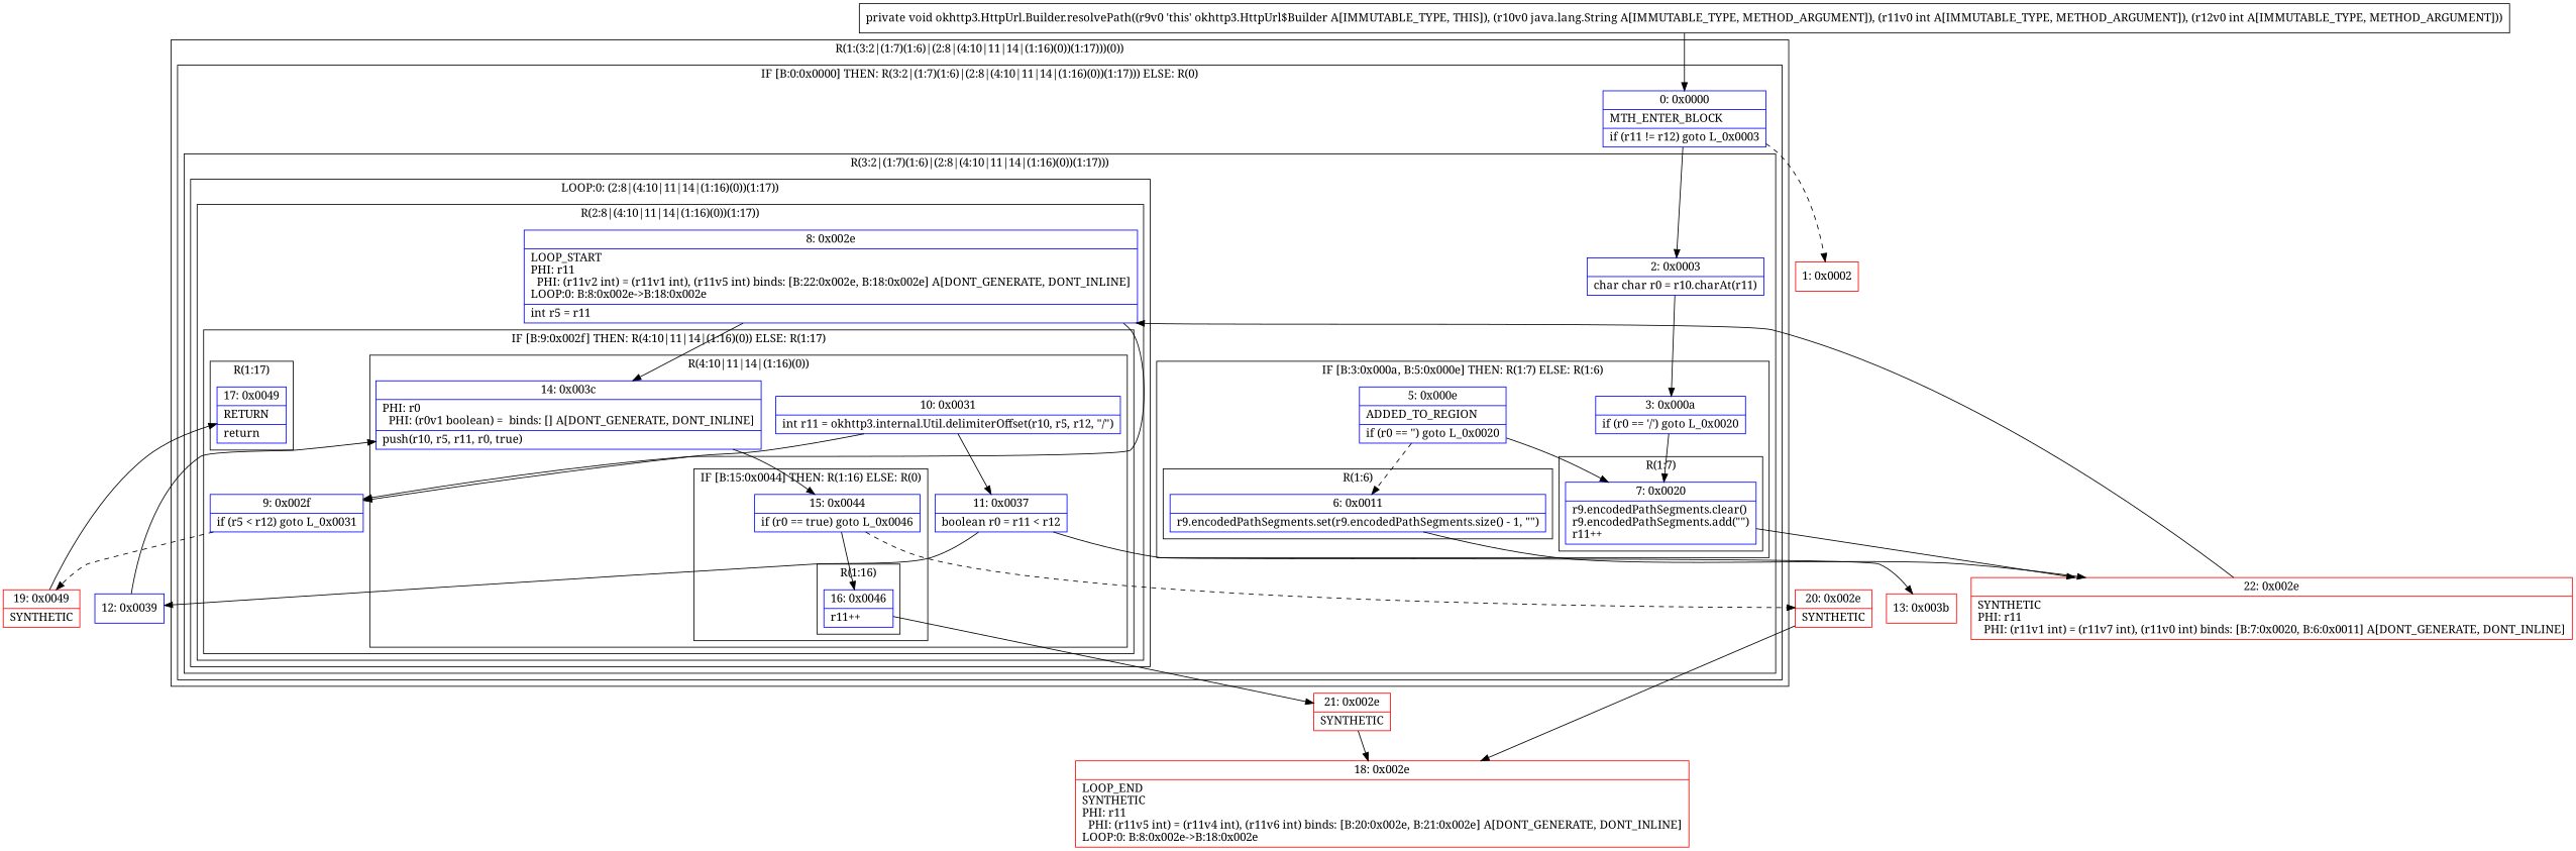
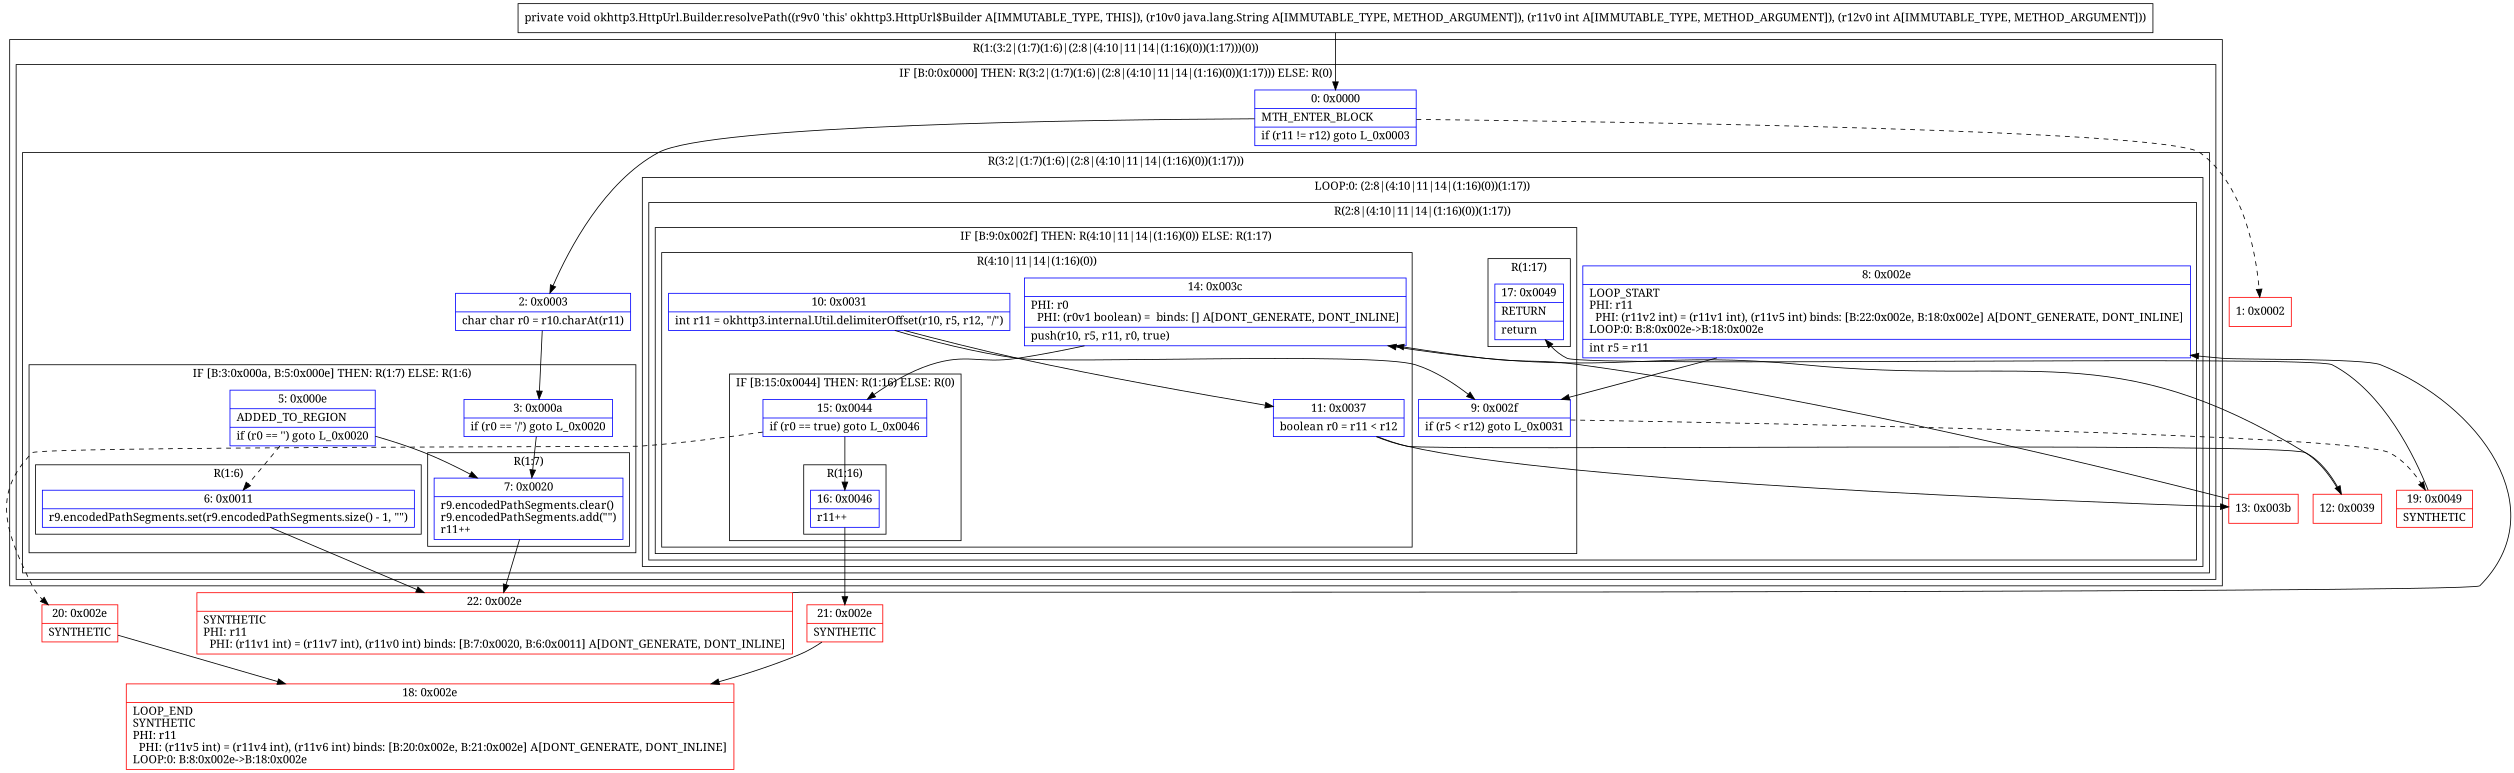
  digraph {
    fontname="Noto Serif"
    node [color=blue fontname="Noto Serif" shape=record]
    edge [fontname="Noto Serif"]
    n1 [label="{7\:\ 0x0020|r9.encodedPathSegments.clear()\lr9.encodedPathSegments.add(\"\")\lr11++\l}"]
    n2 [label="{6\:\ 0x0011|r9.encodedPathSegments.set(r9.encodedPathSegments.size() \- 1, \"\")\l}"]
    n3 [label="{3\:\ 0x000a|if (r0 == '\/') goto L_0x0020\l}"]
    n4 [label="{5\:\ 0x000e|ADDED_TO_REGION\l|if (r0 == '') goto L_0x0020\l}"]
    n5 [label="{16\:\ 0x0046|r11++\l}"]
    n6 [label="{15\:\ 0x0044|if (r0 == true) goto L_0x0046\l}"]
    n7 [label="{10\:\ 0x0031|int r11 = okhttp3.internal.Util.delimiterOffset(r10, r5, r12, \"\/\")\l}"]
    n8 [label="{11\:\ 0x0037|boolean r0 = r11 \< r12\l}"]
    n9 [label="{14\:\ 0x003c|PHI: r0 \l  PHI: (r0v1 boolean) =  binds: [] A[DONT_GENERATE, DONT_INLINE]\l|push(r10, r5, r11, r0, true)\l}"]
    n10 [label="{17\:\ 0x0049|RETURN\l|return\l}"]
    n11 [label="{9\:\ 0x002f|if (r5 \< r12) goto L_0x0031\l}"]
    n12 [label="{8\:\ 0x002e|LOOP_START\lPHI: r11 \l  PHI: (r11v2 int) = (r11v1 int), (r11v5 int) binds: [B:22:0x002e, B:18:0x002e] A[DONT_GENERATE, DONT_INLINE]\lLOOP:0: B:8:0x002e\-\>B:18:0x002e\l|int r5 = r11\l}"]
    n13 [label="{2\:\ 0x0003|char char r0 = r10.charAt(r11)\l}"]
    n14 [label="{0\:\ 0x0000|MTH_ENTER_BLOCK\l|if (r11 != r12) goto L_0x0003\l}"]
    n15 [color=red label="{22\:\ 0x002e|SYNTHETIC\lPHI: r11 \l  PHI: (r11v1 int) = (r11v7 int), (r11v0 int) binds: [B:7:0x0020, B:6:0x0011] A[DONT_GENERATE, DONT_INLINE]\l}"]
    n16 [color=red label="{21\:\ 0x002e|SYNTHETIC\l}"]
    n17 [color=red label="{20\:\ 0x002e|SYNTHETIC\l}"]
-   n18 [label="{12\:\ 0x0039}"]
+   n18 [color=red label="{12\:\ 0x0039}"]
    n19 [color=red label="{13\:\ 0x003b}"]
    n20 [color=red label="{19\:\ 0x0049|SYNTHETIC\l}"]
    n21 [color=red label="{1\:\ 0x0002}"]
    n22 [color=red label="{18\:\ 0x002e|LOOP_END\lSYNTHETIC\lPHI: r11 \l  PHI: (r11v5 int) = (r11v4 int), (r11v6 int) binds: [B:20:0x002e, B:21:0x002e] A[DONT_GENERATE, DONT_INLINE]\lLOOP:0: B:8:0x002e\-\>B:18:0x002e\l}"]
    n23 [label="{private void okhttp3.HttpUrl.Builder.resolvePath((r9v0 'this' okhttp3.HttpUrl$Builder A[IMMUTABLE_TYPE, THIS]), (r10v0 java.lang.String A[IMMUTABLE_TYPE, METHOD_ARGUMENT]), (r11v0 int A[IMMUTABLE_TYPE, METHOD_ARGUMENT]), (r12v0 int A[IMMUTABLE_TYPE, METHOD_ARGUMENT])) }" color=""]
    subgraph cluster_1 {
      label="R(1:(3:2|(1:7)(1:6)|(2:8|(4:10|11|14|(1:16)(0))(1:17)))(0))"
      subgraph cluster_2 {
        label="IF [B:0:0x0000] THEN: R(3:2|(1:7)(1:6)|(2:8|(4:10|11|14|(1:16)(0))(1:17))) ELSE: R(0)"
        n14
        subgraph cluster_3 {
          label="R(3:2|(1:7)(1:6)|(2:8|(4:10|11|14|(1:16)(0))(1:17)))"
          n13
          subgraph cluster_4 {
            label="IF [B:3:0x000a, B:5:0x000e] THEN: R(1:7) ELSE: R(1:6)"
            n3
            n4
            subgraph cluster_5 {
              label="R(1:7)"
              n1
            }
            subgraph cluster_6 {
              label="R(1:6)"
              n2
            }
          }
          subgraph cluster_7 {
            label="LOOP:0: (2:8|(4:10|11|14|(1:16)(0))(1:17))"
            subgraph cluster_8 {
              label="R(2:8|(4:10|11|14|(1:16)(0))(1:17))"
              n12
              subgraph cluster_9 {
                label="IF [B:9:0x002f] THEN: R(4:10|11|14|(1:16)(0)) ELSE: R(1:17)"
                n11
                subgraph cluster_10 {
                  label="R(4:10|11|14|(1:16)(0))"
                  n7
                  n8
                  n9
                  subgraph cluster_11 {
                    label="IF [B:15:0x0044] THEN: R(1:16) ELSE: R(0)"
                    n6
                    subgraph cluster_12 {
                      label="R(1:16)"
                      n5
                    }
                    subgraph cluster_13 {
                      label="R(0)"
                    }
                  }
                }
                subgraph cluster_14 {
                  label="R(1:17)"
                  n10
                }
              }
            }
          }
        }
        subgraph cluster_15 {
          label="R(0)"
        }
      }
    }
    n1 -> n15
    n2 -> n15
    n3 -> n1
    n4 -> n1
    n4 -> n2 [style=dashed]
    n5 -> n16
    n6 -> n5
    n6 -> n17 [style=dashed]
    n7 -> n8
    n7 -> n11
    n8 -> n18
    n8 -> n19
    n9 -> n6
    n11 -> n20 [style=dashed]
    n12 -> n11
    n13 -> n3
    n14 -> n13
    n14 -> n21 [style=dashed]
    n15 -> n12
    n16 -> n22
    n17 -> n22
    n18 -> n9
-   n12 -> n9
+   n19 -> n9
    n20 -> n10
    n23 -> n14
  }
